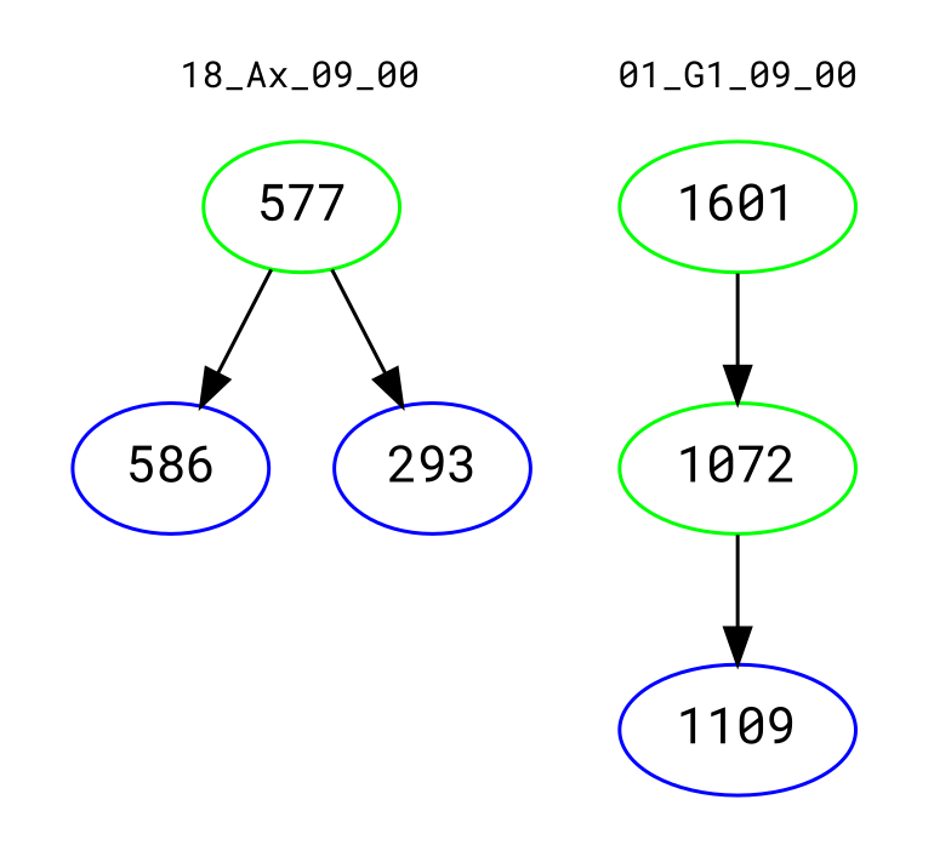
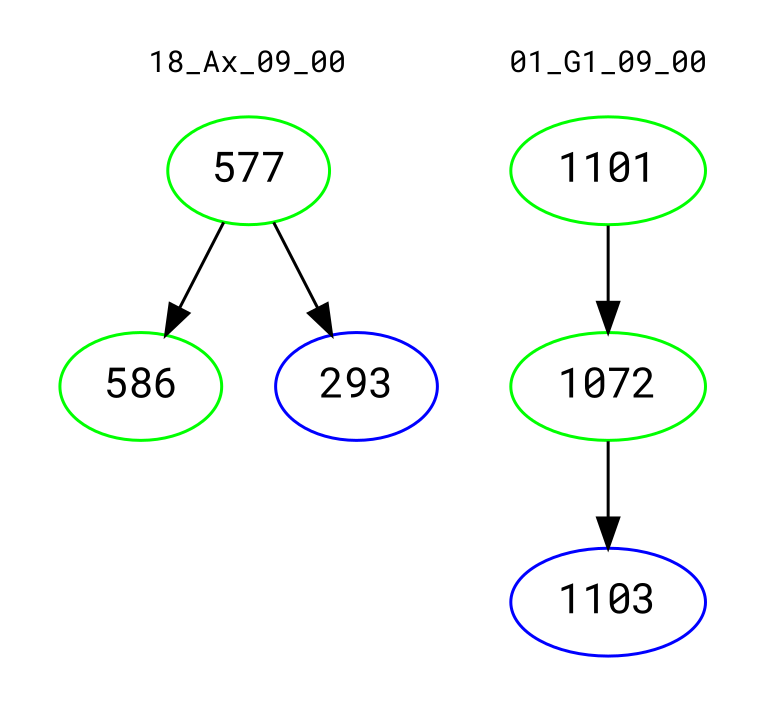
  digraph {
    fontname="Roboto Mono"
    node [color=green fontname="Roboto Mono"]
    edge [color=black fontname="Roboto Mono"]
-   n1 [color=blue label=586]
+   n1 [label=586]
    n2 [label=577]
    n3 [color=blue label=293]
-   n4 [label=1601]
+   n4 [label=1101]
    n5 [label=1072]
-   n6 [color=blue label=1109]
+   n6 [color=blue label=1103]
    subgraph cluster_1 {
      color=white
      fontsize=10
      label="18_Ax_09_00"
      n1
      n2
      n3
    }
    subgraph cluster_2 {
      color=white
      fontsize=10
      label="01_G1_09_00"
      n4
      n5
      n6
    }
    n2 -> n1
    n2 -> n3
    n4 -> n5
    n5 -> n6
  }
